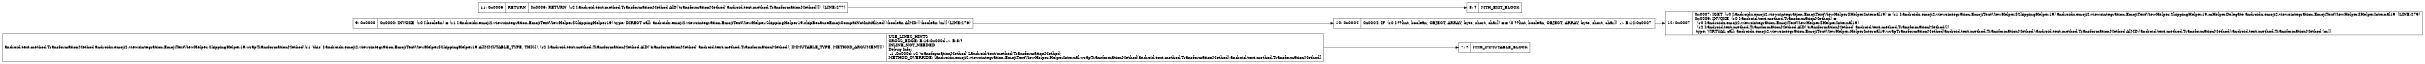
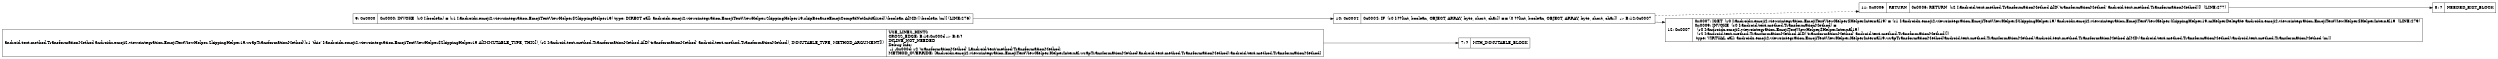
  digraph {
    rankdir=LR
    node [shape=record]
    n1 [label="{7\:\ ?|MTH_IMMUTABLE_BLOCK\l}"]
    n2 [label="{9\:\ 0x0000|0x0000: INVOKE  (r0 I:boolean) = (r1 I:androidx.emoji2.viewsintegration.EmojiTextViewHelper$SkippingHelper19) type: DIRECT call: androidx.emoji2.viewsintegration.EmojiTextViewHelper.SkippingHelper19.skipBecauseEmojiCompatNotInitialized():boolean A[MD:():boolean (m)] (LINE:276)\l}"]
    n3 [label="{10\:\ 0x0004|0x0004: IF  (r0 I:??[int, boolean, OBJECT, ARRAY, byte, short, char]) == (0 ??[int, boolean, OBJECT, ARRAY, byte, short, char])  \-\> B:12:0x0007 \l}"]
    n4 [label="{11\:\ 0x0006|RETURN\l|0x0006: RETURN  (r2 I:android.text.method.TransformationMethod A[D('transformationMethod' android.text.method.TransformationMethod)])  (LINE:277)\l}"]
    n5 [label="{12\:\ 0x0007|0x0007: IGET  (r0 I:androidx.emoji2.viewsintegration.EmojiTextViewHelper$HelperInternal19) = (r1 I:androidx.emoji2.viewsintegration.EmojiTextViewHelper$SkippingHelper19) androidx.emoji2.viewsintegration.EmojiTextViewHelper.SkippingHelper19.mHelperDelegate androidx.emoji2.viewsintegration.EmojiTextViewHelper$HelperInternal19  (LINE:279)\l0x0009: INVOKE  (r0 I:android.text.method.TransformationMethod) = \l  (r0 I:androidx.emoji2.viewsintegration.EmojiTextViewHelper$HelperInternal19)\l  (r2 I:android.text.method.TransformationMethod A[D('transformationMethod' android.text.method.TransformationMethod)])\l type: VIRTUAL call: androidx.emoji2.viewsintegration.EmojiTextViewHelper.HelperInternal19.wrapTransformationMethod(android.text.method.TransformationMethod):android.text.method.TransformationMethod A[MD:(android.text.method.TransformationMethod):android.text.method.TransformationMethod (m)]\l}"]
-   n6 [label="{8\:\ ?|MTH_EXIT_BLOCK\l}"]
+   n6 [label="{8\:\ ?|NEEDED_EXIT_BLOCK\l}"]
    n7 [label="{android.text.method.TransformationMethod androidx.emoji2.viewsintegration.EmojiTextViewHelper.SkippingHelper19.wrapTransformationMethod((r1 'this' I:androidx.emoji2.viewsintegration.EmojiTextViewHelper$SkippingHelper19 A[IMMUTABLE_TYPE, THIS]), (r2 I:android.text.method.TransformationMethod A[D('transformationMethod' android.text.method.TransformationMethod), IMMUTABLE_TYPE, METHOD_ARGUMENT]))  | USE_LINES_HINTS\lCROSS_EDGE: B:13:0x000d \-\> B:8:?\lINLINE_NOT_NEEDED\lDebug Info:\l  \-1 \-0x000d: r2 'transformationMethod' Landroid\/text\/method\/TransformationMethod;\lMETHOD_OVERRIDE: [androidx.emoji2.viewsintegration.EmojiTextViewHelper.HelperInternal.wrapTransformationMethod(android.text.method.TransformationMethod):android.text.method.TransformationMethod]\l}"]
    n2 -> n3
+   n3 -> n4 [style=dashed]
    n3 -> n5
    n4 -> n6
    n7 -> n1
  }
